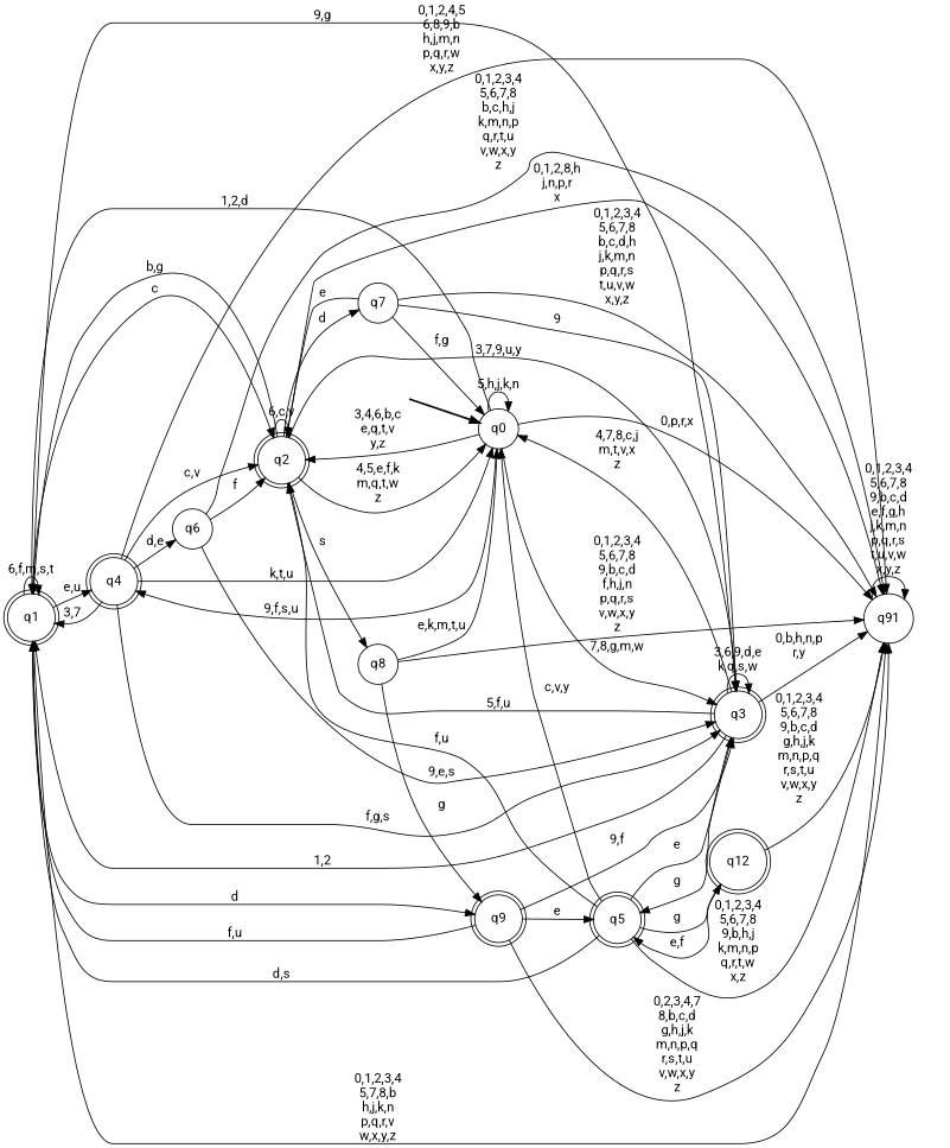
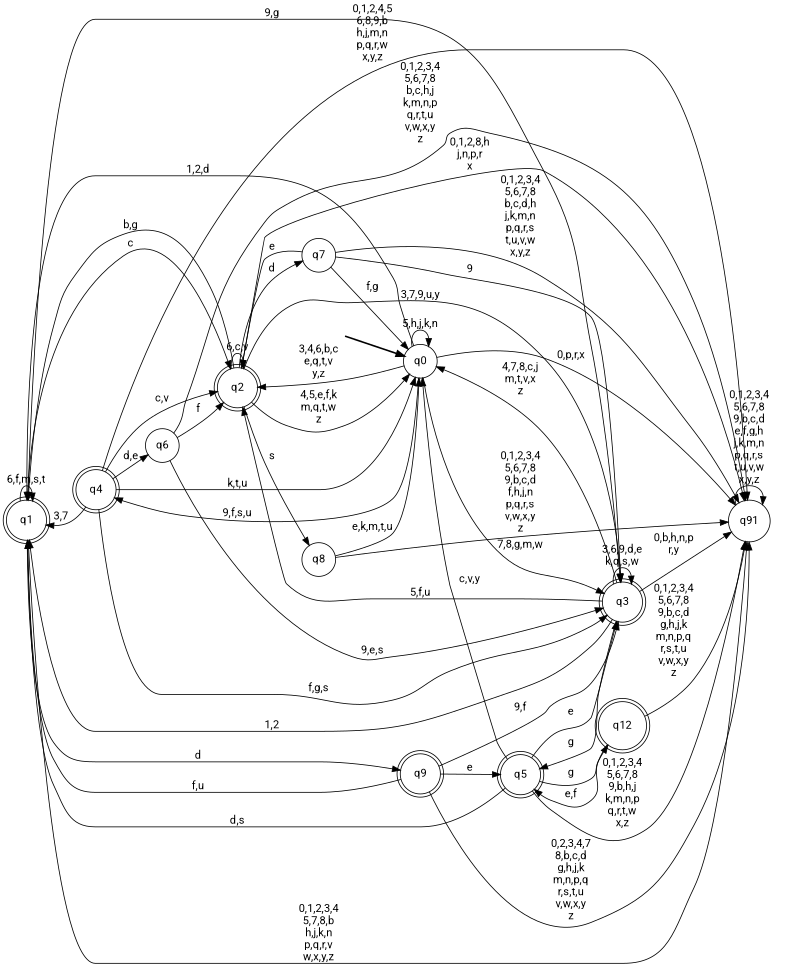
  digraph {
    fontname=Roboto
    rankdir=LR
    node [fontname=Roboto shape=doublecircle style="rounded,filled" color=black fillcolor=white]
    edge [fontname=Roboto]
    __start0 [height=0 shape=none style=invis width=0 color="" fillcolor=""]
    n2 [label=q0 shape=circle style=filled]
    n3 [label=q1]
    n4 [label=q2]
    n5 [label=q3]
    n6 [label=q4]
    n7 [label=q91 shape=circle style=filled]
    n8 [label=q9]
    n9 [label=q7 shape=circle style=filled]
    n10 [label=q8 shape=circle style=filled]
    n11 [label=q5]
    n12 [label=q6 shape=circle style=filled]
    n13 [label=q12]
    subgraph cluster_1 {
      nodesep=0.15
      ranksep=0.15
      style=invis
      __start0
      n2
    }
    __start0 -> n2 [penwidth=2]
    n2 -> n2 [label="5,h,j,k,n"]
    n2 -> n3 [label="1,2,d"]
    n2 -> n4 [label="3,4,6,b,c\ne,q,t,v\ny,z"]
    n2 -> n5 [label="7,8,g,m,w"]
    n2 -> n6 [label="9,f,s,u"]
    n2 -> n7 [label="0,p,r,x"]
    n3 -> n3 [label="6,f,m,s,t"]
    n3 -> n4 [label=c]
    n3 -> n5 [label="9,g"]
-   n3 -> n6 [label="e,u"]
    n3 -> n7 [label="0,1,2,3,4\n5,7,8,b\nh,j,k,n\np,q,r,v\nw,x,y,z"]
    n3 -> n8 [label=d]
    n4 -> n2 [label="4,5,e,f,k\nm,q,t,w\nz"]
    n4 -> n3 [label="b,g"]
    n4 -> n4 [label="6,c,v"]
    n4 -> n5 [label="3,7,9,u,y"]
    n4 -> n7 [label="0,1,2,8,h\nj,n,p,r\nx"]
    n4 -> n9 [label=d]
    n4 -> n10 [label=s]
    n5 -> n2 [label="4,7,8,c,j\nm,t,v,x\nz"]
    n5 -> n3 [label="1,2"]
    n5 -> n4 [label="5,f,u"]
    n5 -> n5 [label="3,6,9,d,e\nk,q,s,w"]
    n5 -> n7 [label="0,b,h,n,p\nr,y"]
    n5 -> n11 [label=g]
    n6 -> n2 [label="k,t,u"]
    n6 -> n3 [label="3,7"]
    n6 -> n4 [label="c,v"]
    n6 -> n5 [label="f,g,s"]
    n6 -> n7 [label="0,1,2,4,5\n6,8,9,b\nh,j,m,n\np,q,r,w\nx,y,z"]
    n6 -> n12 [label="d,e"]
    n7 -> n7 [label="0,1,2,3,4\n5,6,7,8\n9,b,c,d\ne,f,g,h\nj,k,m,n\np,q,r,s\nt,u,v,w\nx,y,z"]
    n8 -> n3 [label="f,u"]
    n8 -> n5 [label="9,f"]
    n8 -> n7 [label="0,2,3,4,7\n8,b,c,d\ng,h,j,k\nm,n,p,q\nr,s,t,u\nv,w,x,y\nz"]
    n8 -> n11 [label=e]
    n9 -> n2 [label="f,g"]
    n9 -> n4 [label=e]
    n9 -> n5 [label=9]
    n9 -> n7 [label="0,1,2,3,4\n5,6,7,8\nb,c,d,h\nj,k,m,n\np,q,r,s\nt,u,v,w\nx,y,z"]
    n10 -> n2 [label="e,k,m,t,u"]
    n10 -> n7 [label="0,1,2,3,4\n5,6,7,8\n9,b,c,d\nf,h,j,n\np,q,r,s\nv,w,x,y\nz"]
-   n10 -> n8 [label=g]
    n11 -> n2 [label="c,v,y"]
    n11 -> n3 [label="d,s"]
-   n11 -> n4 [label="f,u"]
    n11 -> n5 [label=e]
    n11 -> n7 [label="0,1,2,3,4\n5,6,7,8\n9,b,h,j\nk,m,n,p\nq,r,t,w\nx,z"]
    n11 -> n13 [label=g]
    n12 -> n4 [label=f]
    n12 -> n5 [label="9,e,s"]
    n12 -> n7 [label="0,1,2,3,4\n5,6,7,8\nb,c,h,j\nk,m,n,p\nq,r,t,u\nv,w,x,y\nz"]
    n13 -> n7 [label="0,1,2,3,4\n5,6,7,8\n9,b,c,d\ng,h,j,k\nm,n,p,q\nr,s,t,u\nv,w,x,y\nz"]
    n13 -> n11 [label="e,f"]
  }
